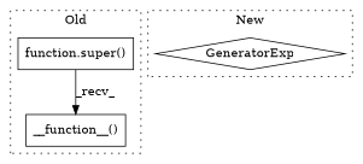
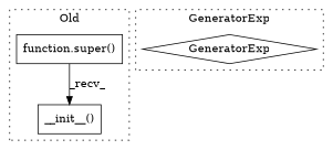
  digraph {
    node [a=75 shape=box]
    n1 [l="6,1" label="function.super()" s="511,533"]
-   n2 [l=34 label="__function__()" s=511]
+   n2 [l=34 label="__init__()" s=511]
    n3 [a=55 l=5 label=GeneratorExp s=1442 shape=diamond]
    subgraph cluster_1 {
      label=Old
      style=dotted
      n1
      n2
    }
    subgraph cluster_2 {
-     label=New
+     label=GeneratorExp
      style=dotted
      n3
    }
    n1 -> n2 [label=_recv_]
  }
